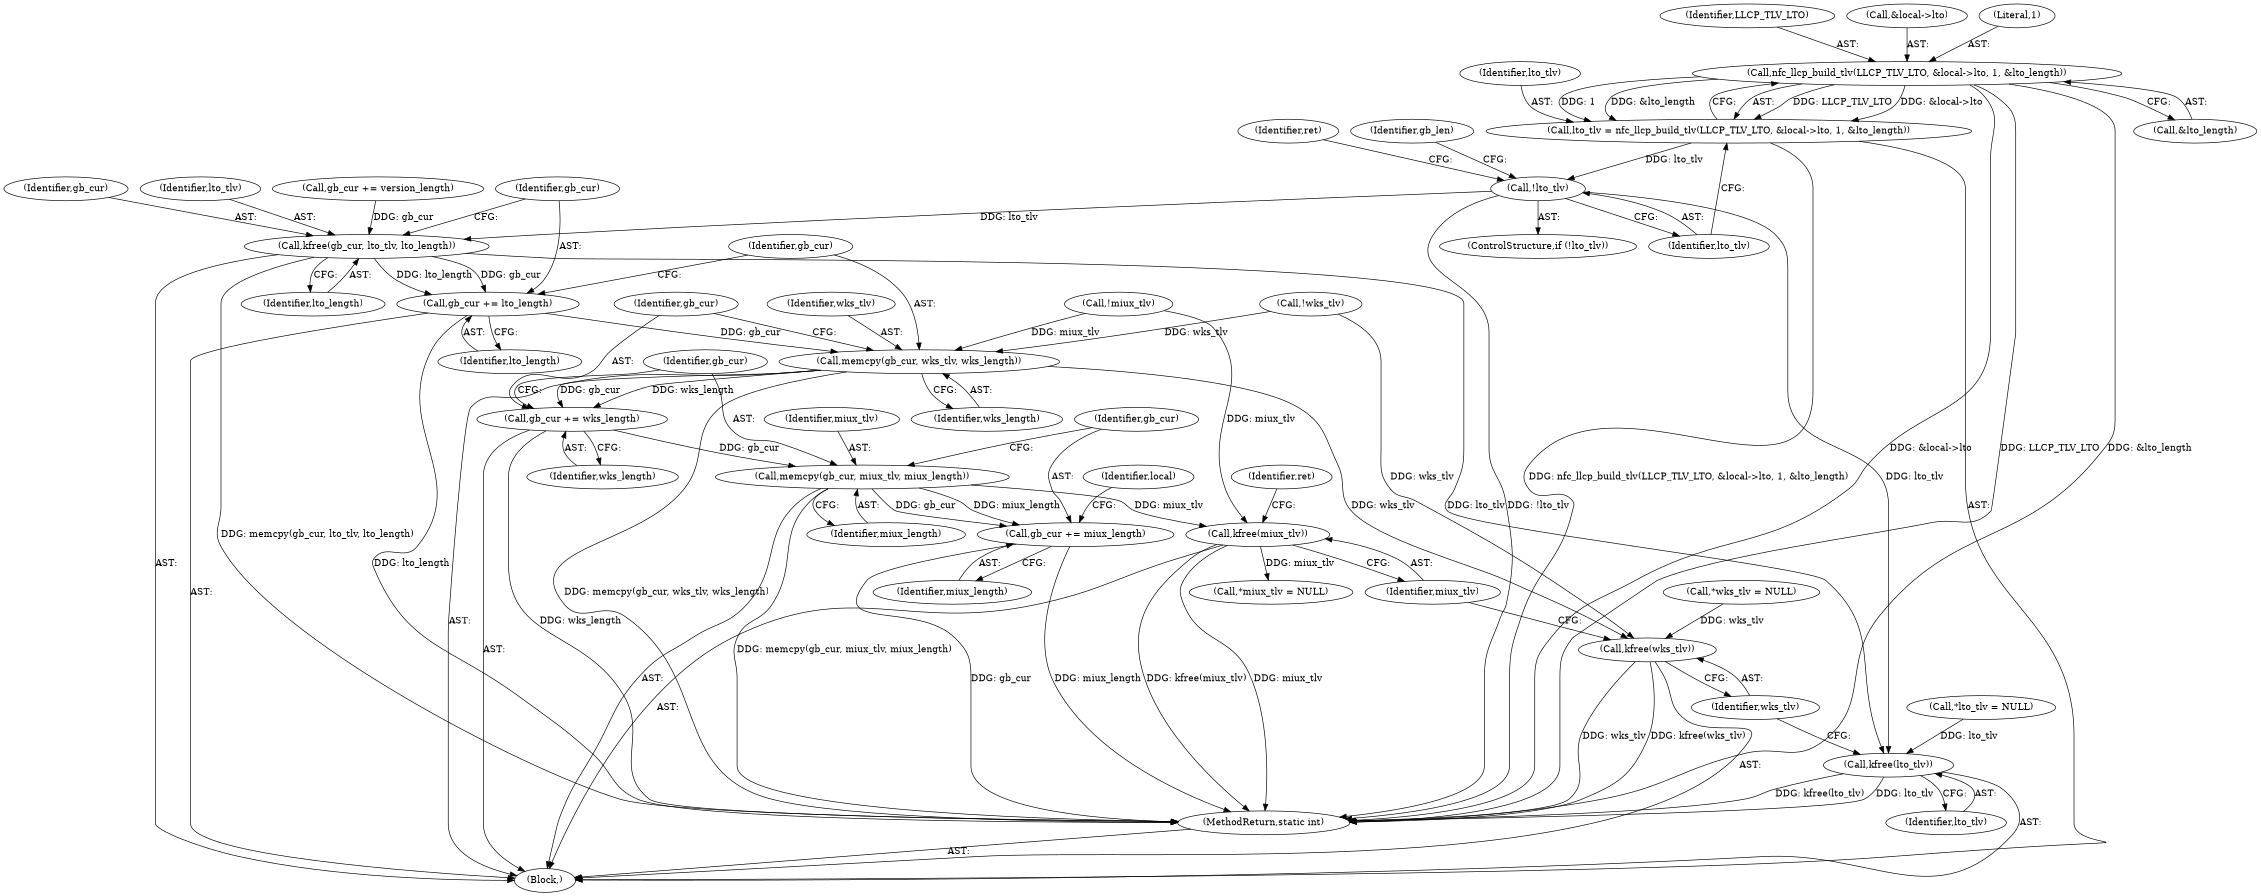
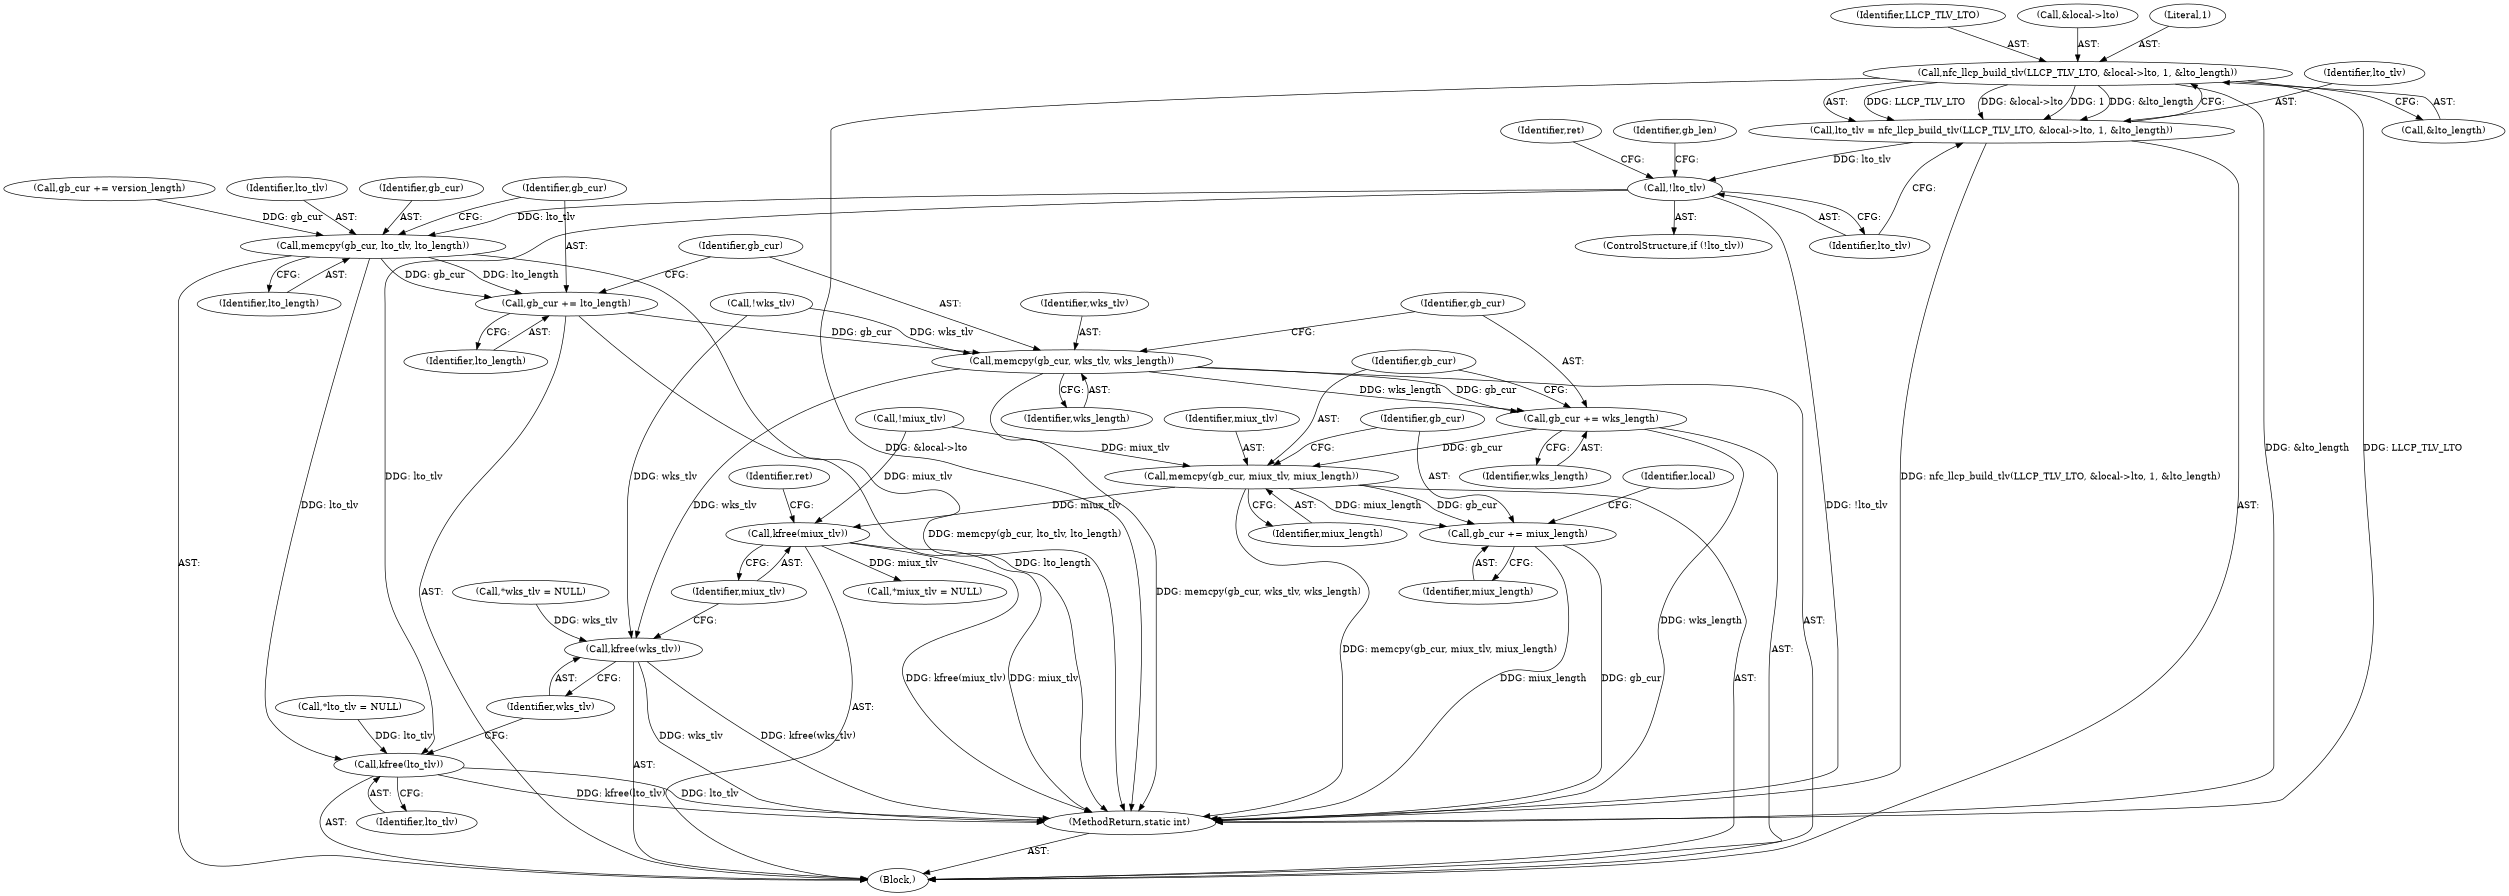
  digraph {
    n1 [label="(Call,nfc_llcp_build_tlv(LLCP_TLV_LTO, &local->lto, 1, &lto_length))"]
    n2 [label="(Call,lto_tlv = nfc_llcp_build_tlv(LLCP_TLV_LTO, &local->lto, 1, &lto_length))"]
    n3 [label="(MethodReturn,static int)"]
    n4 [label="(Call,&lto_length)"]
    n5 [label="(Call,!lto_tlv)"]
    n6 [label="(Block,)"]
-   n7 [label="(Call,kfree(gb_cur, lto_tlv, lto_length))"]
+   n7 [label="(Call,memcpy(gb_cur, lto_tlv, lto_length))"]
    n8 [label="(Call,kfree(lto_tlv))"]
    n9 [label="(ControlStructure,if (!lto_tlv))"]
    n10 [label="(Identifier,lto_tlv)"]
    n11 [label="(Call,gb_cur += lto_length)"]
    n12 [label="(Identifier,lto_length)"]
    n13 [label="(Identifier,lto_tlv)"]
    n14 [label="(Call,memcpy(gb_cur, wks_tlv, wks_length))"]
    n15 [label="(Identifier,lto_length)"]
    n16 [label="(Call,gb_cur += wks_length)"]
    n17 [label="(Call,kfree(wks_tlv))"]
    n18 [label="(Identifier,wks_length)"]
    n19 [label="(Call,memcpy(gb_cur, miux_tlv, miux_length))"]
    n20 [label="(Identifier,wks_length)"]
    n21 [label="(Identifier,wks_tlv)"]
    n22 [label="(Call,gb_cur += miux_length)"]
    n23 [label="(Call,kfree(miux_tlv))"]
    n24 [label="(Identifier,miux_length)"]
    n25 [label="(Identifier,miux_length)"]
    n26 [label="(Identifier,miux_tlv)"]
    n27 [label="(Call,*miux_tlv = NULL)"]
    n28 [label="(Identifier,gb_cur)"]
    n29 [label="(Identifier,ret)"]
    n30 [label="(Identifier,gb_cur)"]
    n31 [label="(Identifier,miux_tlv)"]
    n32 [label="(Identifier,LLCP_TLV_LTO)"]
    n33 [label="(Identifier,ret)"]
    n34 [label="(Identifier,wks_tlv)"]
    n35 [label="(Identifier,lto_tlv)"]
    n36 [label="(Call,!wks_tlv)"]
    n37 [label="(Identifier,lto_tlv)"]
    n38 [label="(Identifier,gb_cur)"]
    n39 [label="(Call,*wks_tlv = NULL)"]
    n40 [label="(Identifier,local)"]
    n41 [label="(Call,!miux_tlv)"]
    n42 [label="(Call,&local->lto)"]
    n43 [label="(Call,gb_cur += version_length)"]
    n44 [label="(Identifier,gb_cur)"]
    n45 [label="(Identifier,gb_cur)"]
    n46 [label="(Call,*lto_tlv = NULL)"]
    n47 [label="(Identifier,gb_cur)"]
    n48 [label="(Literal,1)"]
    n49 [label="(Identifier,gb_len)"]
    n1 -> n2 [label="AST: "]
    n1 -> n2 [label="DDG: LLCP_TLV_LTO"]
    n1 -> n2 [label="DDG: &local->lto"]
    n1 -> n2 [label="DDG: 1"]
    n1 -> n2 [label="DDG: &lto_length"]
    n1 -> n3 [label="DDG: &local->lto"]
    n1 -> n3 [label="DDG: LLCP_TLV_LTO"]
    n1 -> n3 [label="DDG: &lto_length"]
    n1 -> n4 [label="CFG: "]
    n2 -> n1 [label="CFG: "]
    n2 -> n3 [label="DDG: nfc_llcp_build_tlv(LLCP_TLV_LTO, &local->lto, 1, &lto_length)"]
    n2 -> n5 [label="DDG: lto_tlv"]
    n2 -> n6 [label="AST: "]
    n3 -> n6 [label="AST: "]
    n4 -> n1 [label="AST: "]
    n5 -> n3 [label="DDG: !lto_tlv"]
    n5 -> n7 [label="DDG: lto_tlv"]
    n5 -> n8 [label="DDG: lto_tlv"]
    n5 -> n9 [label="AST: "]
    n5 -> n10 [label="CFG: "]
    n7 -> n3 [label="DDG: memcpy(gb_cur, lto_tlv, lto_length)"]
    n7 -> n6 [label="AST: "]
    n7 -> n8 [label="DDG: lto_tlv"]
    n7 -> n11 [label="DDG: lto_length"]
    n7 -> n11 [label="DDG: gb_cur"]
    n7 -> n12 [label="CFG: "]
    n8 -> n3 [label="DDG: kfree(lto_tlv)"]
    n8 -> n3 [label="DDG: lto_tlv"]
    n8 -> n6 [label="AST: "]
    n8 -> n13 [label="CFG: "]
    n10 -> n2 [label="CFG: "]
    n10 -> n5 [label="AST: "]
    n11 -> n3 [label="DDG: lto_length"]
    n11 -> n6 [label="AST: "]
    n11 -> n14 [label="DDG: gb_cur"]
    n11 -> n15 [label="CFG: "]
    n12 -> n7 [label="AST: "]
    n13 -> n8 [label="AST: "]
    n14 -> n3 [label="DDG: memcpy(gb_cur, wks_tlv, wks_length)"]
    n14 -> n6 [label="AST: "]
    n14 -> n16 [label="DDG: wks_length"]
    n14 -> n16 [label="DDG: gb_cur"]
    n14 -> n17 [label="DDG: wks_tlv"]
    n14 -> n18 [label="CFG: "]
    n15 -> n11 [label="AST: "]
    n16 -> n3 [label="DDG: wks_length"]
    n16 -> n6 [label="AST: "]
    n16 -> n19 [label="DDG: gb_cur"]
    n16 -> n20 [label="CFG: "]
    n17 -> n3 [label="DDG: wks_tlv"]
    n17 -> n3 [label="DDG: kfree(wks_tlv)"]
    n17 -> n6 [label="AST: "]
    n17 -> n21 [label="CFG: "]
    n18 -> n14 [label="AST: "]
    n19 -> n3 [label="DDG: memcpy(gb_cur, miux_tlv, miux_length)"]
    n19 -> n6 [label="AST: "]
    n19 -> n22 [label="DDG: miux_length"]
    n19 -> n22 [label="DDG: gb_cur"]
    n19 -> n23 [label="DDG: miux_tlv"]
    n19 -> n24 [label="CFG: "]
    n20 -> n16 [label="AST: "]
    n21 -> n8 [label="CFG: "]
    n21 -> n17 [label="AST: "]
    n22 -> n3 [label="DDG: gb_cur"]
    n22 -> n3 [label="DDG: miux_length"]
    n22 -> n25 [label="CFG: "]
    n23 -> n3 [label="DDG: miux_tlv"]
    n23 -> n3 [label="DDG: kfree(miux_tlv)"]
    n23 -> n6 [label="AST: "]
    n23 -> n26 [label="CFG: "]
    n23 -> n27 [label="DDG: miux_tlv"]
    n24 -> n19 [label="AST: "]
    n25 -> n22 [label="AST: "]
    n26 -> n17 [label="CFG: "]
    n26 -> n23 [label="AST: "]
    n28 -> n14 [label="CFG: "]
    n28 -> n16 [label="AST: "]
    n29 -> n23 [label="CFG: "]
    n30 -> n19 [label="CFG: "]
    n30 -> n22 [label="AST: "]
    n31 -> n19 [label="AST: "]
    n32 -> n1 [label="AST: "]
    n33 -> n5 [label="CFG: "]
    n34 -> n14 [label="AST: "]
    n35 -> n7 [label="AST: "]
    n36 -> n14 [label="DDG: wks_tlv"]
    n36 -> n17 [label="DDG: wks_tlv"]
    n37 -> n2 [label="AST: "]
    n38 -> n16 [label="CFG: "]
    n38 -> n19 [label="AST: "]
    n39 -> n17 [label="DDG: wks_tlv"]
    n40 -> n22 [label="CFG: "]
-   n41 -> n14 [label="DDG: miux_tlv"]
+   n41 -> n19 [label="DDG: miux_tlv"]
    n41 -> n23 [label="DDG: miux_tlv"]
    n42 -> n1 [label="AST: "]
    n43 -> n7 [label="DDG: gb_cur"]
    n44 -> n11 [label="CFG: "]
    n44 -> n14 [label="AST: "]
    n45 -> n7 [label="CFG: "]
    n45 -> n11 [label="AST: "]
    n46 -> n8 [label="DDG: lto_tlv"]
    n47 -> n7 [label="AST: "]
    n48 -> n1 [label="AST: "]
    n49 -> n5 [label="CFG: "]
  }
